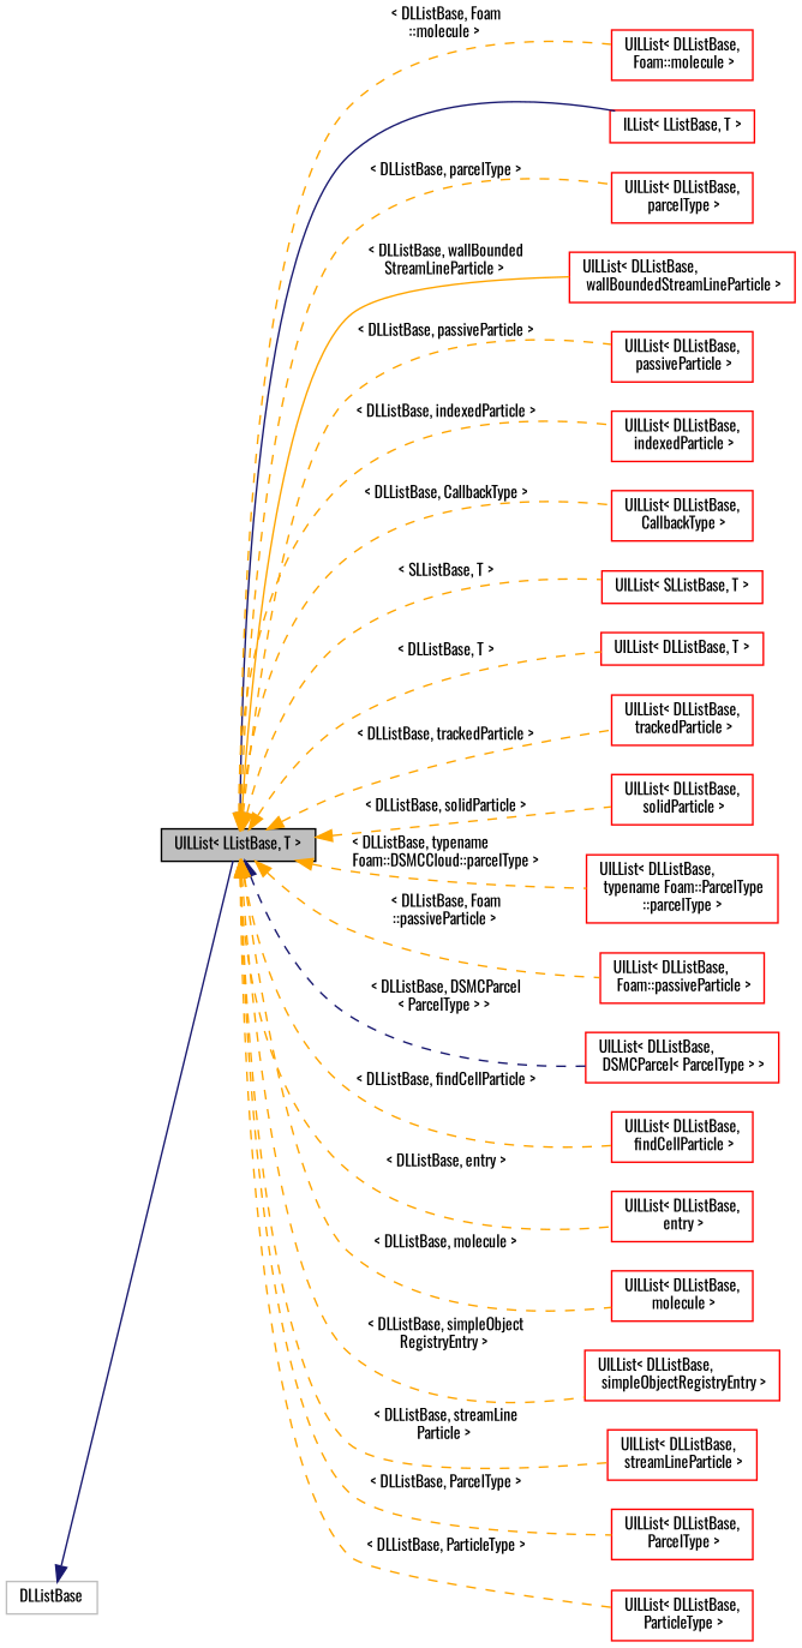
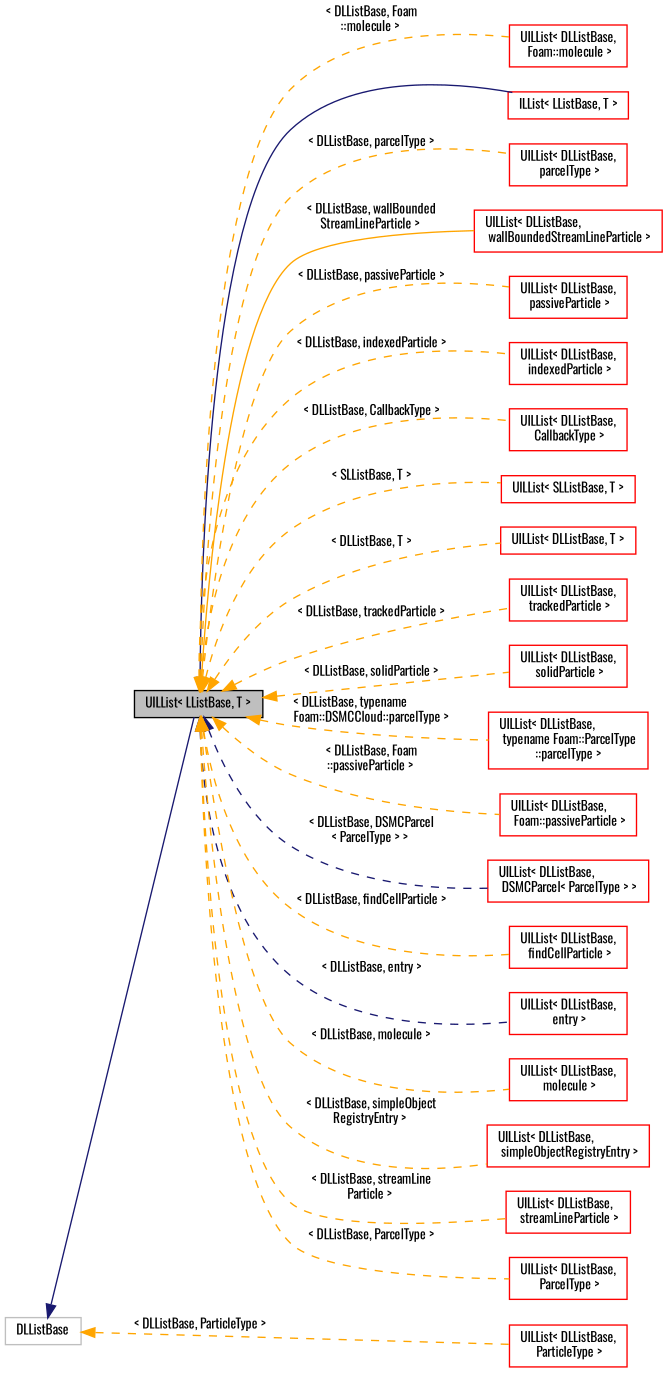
  digraph {
    fontname=Oswald
    rankdir=LR
    node [color=red fontname=Oswald fontsize=10 shape=record]
    edge [color=orange dir=back fontname=Oswald fontsize=10 labelfontname=FreeSans labelfontsize=10 style=dashed]
    n1 [color=black fillcolor=grey75 fontcolor=black height=0.2 label="UILList\< LListBase, T \>" style=filled width=0.4]
    n2 [height=0.2 label="ILList\< LListBase, T \>" width=0.4]
    n3 [height=0.2 label="UILList\< DLListBase,\l parcelType \>" width=0.4]
    n4 [height=0.2 label="UILList\< DLListBase,\l wallBoundedStreamLineParticle \>" width=0.4]
    n5 [height=0.2 label="UILList\< DLListBase,\l passiveParticle \>" width=0.4]
    n6 [height=0.2 label="UILList\< DLListBase,\l indexedParticle \>" width=0.4]
    n7 [height=0.2 label="UILList\< DLListBase,\l CallbackType \>" width=0.4]
    n8 [height=0.2 label="UILList\< SLListBase, T \>" width=0.4]
    n9 [height=0.2 label="UILList\< DLListBase, T \>" width=0.4]
    n10 [height=0.2 label="UILList\< DLListBase,\l trackedParticle \>" width=0.4]
    n11 [height=0.2 label="UILList\< DLListBase,\l solidParticle \>" width=0.4]
    n12 [height=0.2 label="UILList\< DLListBase,\l typename Foam::ParcelType\l::parcelType \>" width=0.4]
    n13 [height=0.2 label="UILList\< DLListBase,\l Foam::passiveParticle \>" width=0.4]
    n14 [height=0.2 label="UILList\< DLListBase,\l DSMCParcel\< ParcelType \> \>" width=0.4]
    n15 [height=0.2 label="UILList\< DLListBase,\l findCellParticle \>" width=0.4]
    n16 [height=0.2 label="UILList\< DLListBase,\l entry \>" width=0.4]
    n17 [height=0.2 label="UILList\< DLListBase,\l ParticleType \>" width=0.4]
    n18 [height=0.2 label="UILList\< DLListBase,\l molecule \>" width=0.4]
    n19 [height=0.2 label="UILList\< DLListBase,\l simpleObjectRegistryEntry \>" width=0.4]
    n20 [height=0.2 label="UILList\< DLListBase,\l streamLineParticle \>" width=0.4]
    n21 [height=0.2 label="UILList\< DLListBase,\l ParcelType \>" width=0.4]
    n22 [height=0.2 label="UILList\< DLListBase,\l Foam::molecule \>" width=0.4]
    n23 [color=grey75 height=0.2 label=DLListBase width=0.4]
    n1 -> n2 [color=midnightblue style=solid]
    n1 -> n3 [label=" \< DLListBase, parcelType \>"]
    n1 -> n4 [label=" \< DLListBase, wallBounded\lStreamLineParticle \>" style=solid]
    n1 -> n5 [label=" \< DLListBase, passiveParticle \>"]
    n1 -> n6 [label=" \< DLListBase, indexedParticle \>"]
    n1 -> n7 [label=" \< DLListBase, CallbackType \>"]
    n1 -> n8 [label=" \< SLListBase, T \>"]
    n1 -> n9 [label=" \< DLListBase, T \>"]
    n1 -> n10 [label=" \< DLListBase, trackedParticle \>"]
    n1 -> n11 [label=" \< DLListBase, solidParticle \>"]
    n1 -> n12 [label=" \< DLListBase, typename\l Foam::DSMCCloud::parcelType \>"]
    n1 -> n13 [label=" \< DLListBase, Foam\l::passiveParticle \>"]
    n1 -> n14 [color=midnightblue label=" \< DLListBase, DSMCParcel\l\< ParcelType \> \>"]
    n1 -> n15 [label=" \< DLListBase, findCellParticle \>"]
-   n1 -> n16 [label=" \< DLListBase, entry \>"]
-   n1 -> n17 [label=" \< DLListBase, ParticleType \>"]
+   n1 -> n16 [color=midnightblue label=" \< DLListBase, entry \>"]
+   n23 -> n17 [label=" \< DLListBase, ParticleType \>"]
    n1 -> n18 [label=" \< DLListBase, molecule \>"]
    n1 -> n19 [label=" \< DLListBase, simpleObject\lRegistryEntry \>"]
    n1 -> n20 [label=" \< DLListBase, streamLine\lParticle \>"]
    n1 -> n21 [label=" \< DLListBase, ParcelType \>"]
    n1 -> n22 [label=" \< DLListBase, Foam\l::molecule \>"]
    n23 -> n1 [color=midnightblue style=solid]
  }
